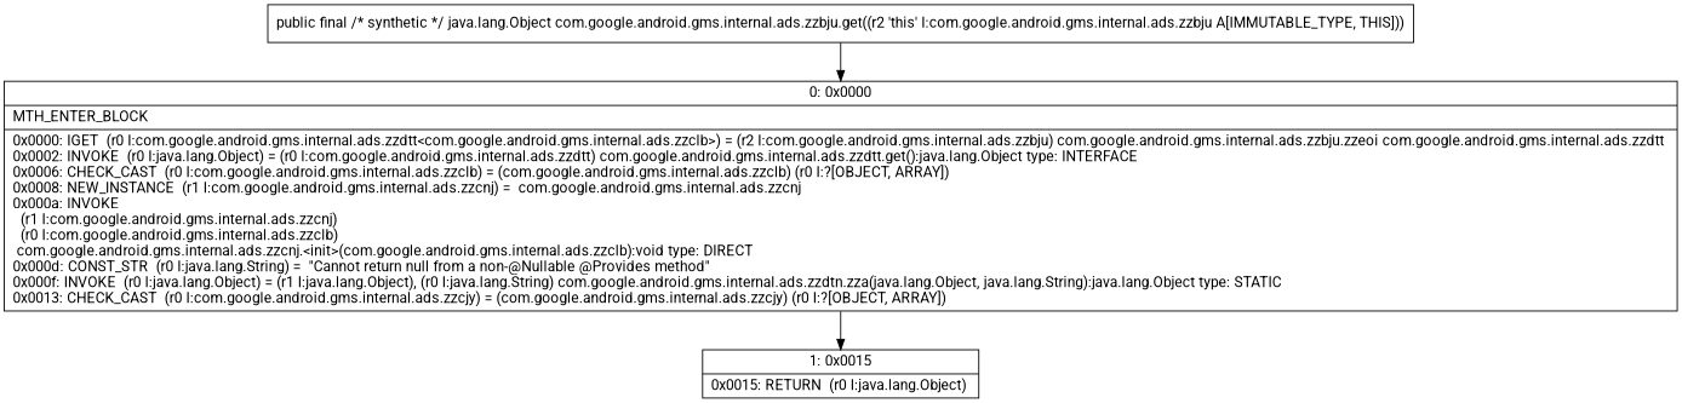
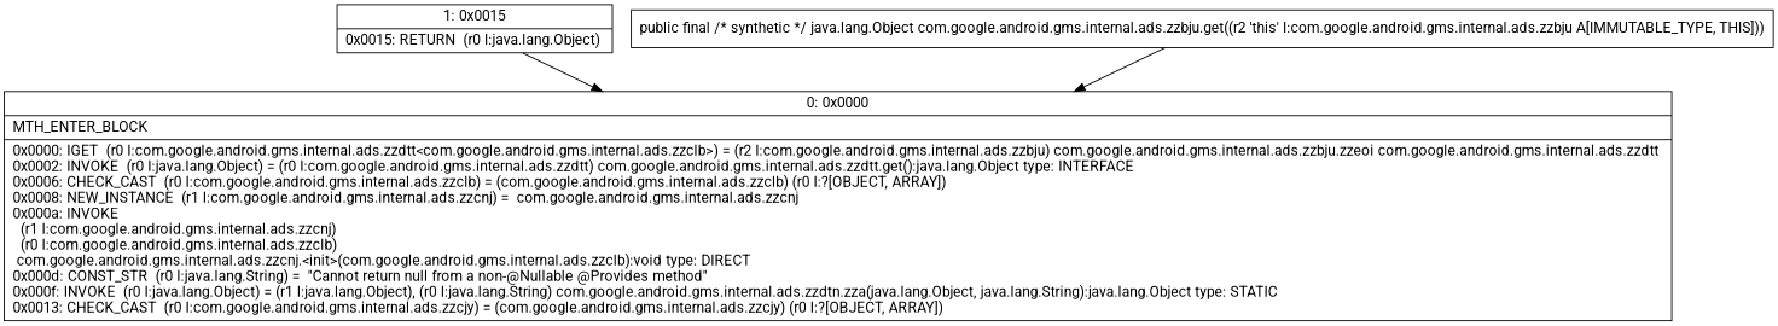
  digraph {
    fontname=Roboto
    node [shape=record fontname=Roboto]
    edge [fontname=Roboto]
    n1 [label="{0\:\ 0x0000|MTH_ENTER_BLOCK\l|0x0000: IGET  (r0 I:com.google.android.gms.internal.ads.zzdtt\<com.google.android.gms.internal.ads.zzclb\>) = (r2 I:com.google.android.gms.internal.ads.zzbju) com.google.android.gms.internal.ads.zzbju.zzeoi com.google.android.gms.internal.ads.zzdtt \l0x0002: INVOKE  (r0 I:java.lang.Object) = (r0 I:com.google.android.gms.internal.ads.zzdtt) com.google.android.gms.internal.ads.zzdtt.get():java.lang.Object type: INTERFACE \l0x0006: CHECK_CAST  (r0 I:com.google.android.gms.internal.ads.zzclb) = (com.google.android.gms.internal.ads.zzclb) (r0 I:?[OBJECT, ARRAY]) \l0x0008: NEW_INSTANCE  (r1 I:com.google.android.gms.internal.ads.zzcnj) =  com.google.android.gms.internal.ads.zzcnj \l0x000a: INVOKE  \l  (r1 I:com.google.android.gms.internal.ads.zzcnj)\l  (r0 I:com.google.android.gms.internal.ads.zzclb)\l com.google.android.gms.internal.ads.zzcnj.\<init\>(com.google.android.gms.internal.ads.zzclb):void type: DIRECT \l0x000d: CONST_STR  (r0 I:java.lang.String) =  \"Cannot return null from a non\-@Nullable @Provides method\" \l0x000f: INVOKE  (r0 I:java.lang.Object) = (r1 I:java.lang.Object), (r0 I:java.lang.String) com.google.android.gms.internal.ads.zzdtn.zza(java.lang.Object, java.lang.String):java.lang.Object type: STATIC \l0x0013: CHECK_CAST  (r0 I:com.google.android.gms.internal.ads.zzcjy) = (com.google.android.gms.internal.ads.zzcjy) (r0 I:?[OBJECT, ARRAY]) \l}"]
    n2 [label="{1\:\ 0x0015|0x0015: RETURN  (r0 I:java.lang.Object) \l}"]
    n3 [label="{public final \/* synthetic *\/ java.lang.Object com.google.android.gms.internal.ads.zzbju.get((r2 'this' I:com.google.android.gms.internal.ads.zzbju A[IMMUTABLE_TYPE, THIS])) }"]
-   n1 -> n2
+   n2 -> n1
    n3 -> n1
  }
